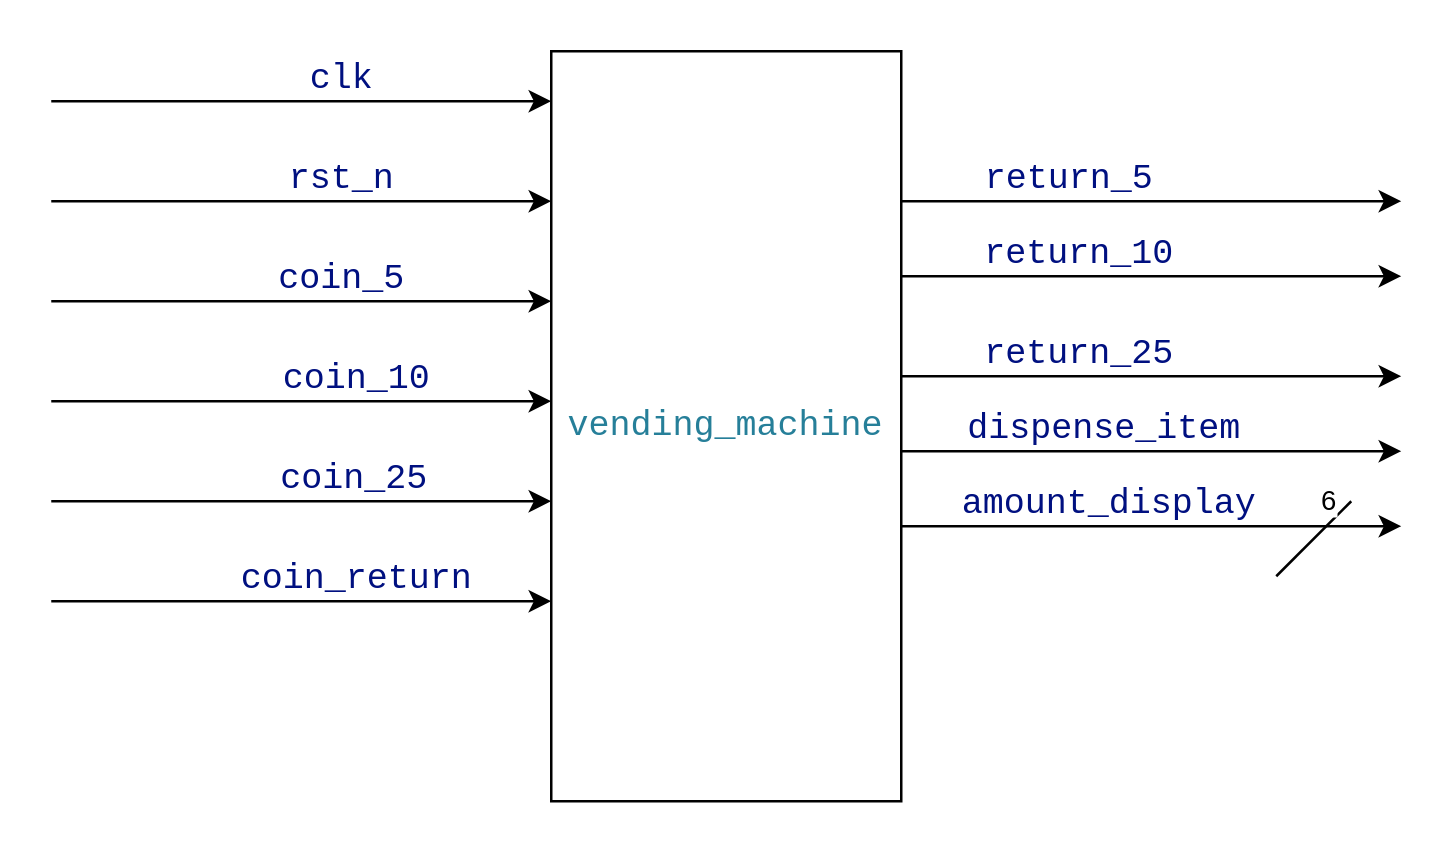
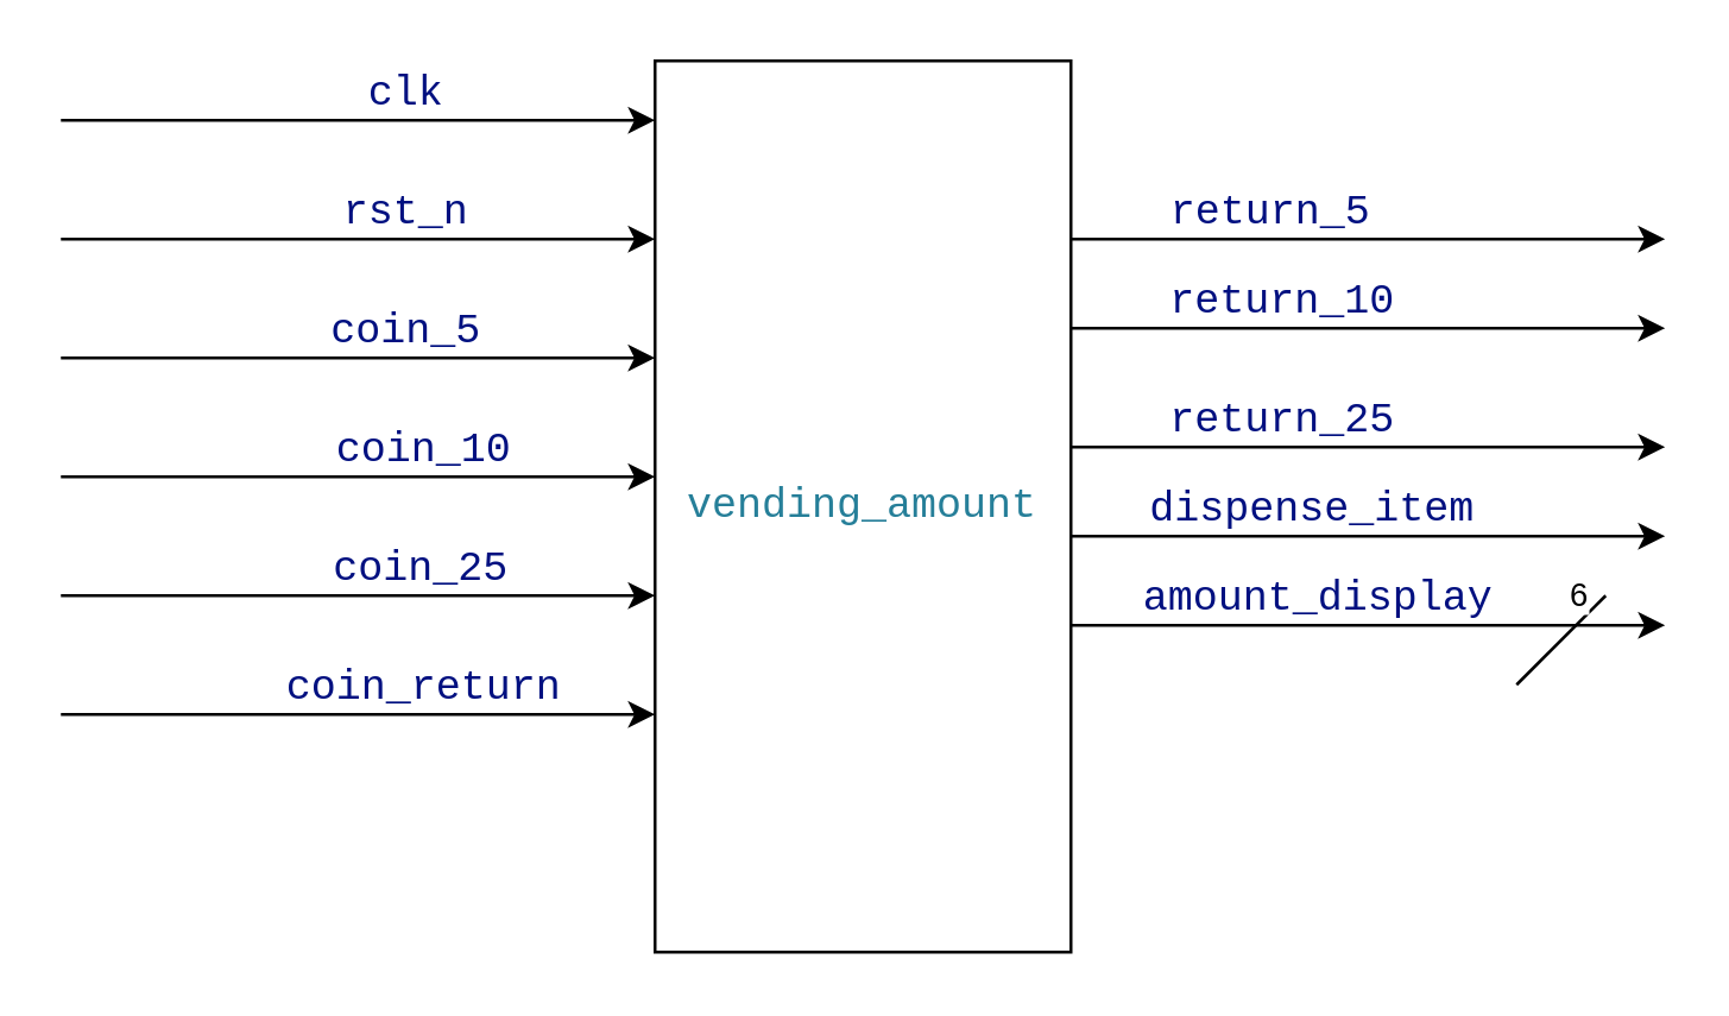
  <mxCell id="0" />
  <mxCell id="1" parent="0" />
- <mxCell id="2" value="&lt;div style=&quot;color: rgb(59, 59, 59); background-color: rgb(255, 255, 255); font-family: Consolas, &amp;quot;Courier New&amp;quot;, monospace; font-size: 14px; line-height: 19px; white-space: pre;&quot;&gt;&lt;span style=&quot;color: #267f99;&quot;&gt;vending_machine&lt;/span&gt;&lt;/div&gt;" style="rounded=0;whiteSpace=wrap;html=1;" vertex="1" parent="1"><mxGeometry x="220" y="20" width="140" height="300" as="geometry" /></mxCell>
+ <mxCell id="2" value="&lt;div style=&quot;color: rgb(59, 59, 59); background-color: rgb(255, 255, 255); font-family: Consolas, &amp;quot;Courier New&amp;quot;, monospace; font-size: 14px; line-height: 19px; white-space: pre;&quot;&gt;&lt;span style=&quot;color: #267f99;&quot;&gt;vending_amount&lt;/span&gt;&lt;/div&gt;" style="rounded=0;whiteSpace=wrap;html=1;" vertex="1" parent="1"><mxGeometry x="220" y="20" width="140" height="300" as="geometry" /></mxCell>
  <mxCell id="3" value="" style="endArrow=classic;html=1;rounded=0;" edge="1" parent="1"><mxGeometry width="50" height="50" relative="1" as="geometry"><mxPoint x="20" y="40" as="sourcePoint" /><mxPoint x="220" y="40" as="targetPoint" /></mxGeometry></mxCell>
  <mxCell id="4" value="&lt;span style=&quot;color: rgb(0, 16, 128); font-family: Consolas, &amp;quot;Courier New&amp;quot;, monospace; font-size: 14px; text-align: left; white-space-collapse: preserve;&quot;&gt;clk&lt;/span&gt;" style="edgeLabel;html=1;align=center;verticalAlign=middle;resizable=0;points=[];" vertex="1" connectable="0" parent="3"><mxGeometry x="0.15" y="4" relative="1" as="geometry"><mxPoint y="-6" as="offset" /></mxGeometry></mxCell>
  <mxCell id="5" value="" style="endArrow=classic;html=1;rounded=0;" edge="1" parent="1"><mxGeometry width="50" height="50" relative="1" as="geometry"><mxPoint x="20" y="80" as="sourcePoint" /><mxPoint x="220" y="80" as="targetPoint" /></mxGeometry></mxCell>
  <mxCell id="6" value="&lt;span style=&quot;color: rgb(0, 16, 128); font-family: Consolas, &amp;quot;Courier New&amp;quot;, monospace; font-size: 14px; text-align: left; white-space-collapse: preserve;&quot;&gt;rst_n&lt;/span&gt;" style="edgeLabel;html=1;align=center;verticalAlign=middle;resizable=0;points=[];" vertex="1" connectable="0" parent="5"><mxGeometry x="0.14" y="2" relative="1" as="geometry"><mxPoint x="1" y="-8" as="offset" /></mxGeometry></mxCell>
  <mxCell id="7" value="" style="endArrow=classic;html=1;rounded=0;" edge="1" parent="1"><mxGeometry width="50" height="50" relative="1" as="geometry"><mxPoint x="20" y="120" as="sourcePoint" /><mxPoint x="220" y="120" as="targetPoint" /></mxGeometry></mxCell>
  <mxCell id="8" value="&lt;span style=&quot;color: rgb(0, 16, 128); font-family: Consolas, &amp;quot;Courier New&amp;quot;, monospace; font-size: 14px; text-align: left; white-space-collapse: preserve;&quot;&gt;coin_5&lt;/span&gt;" style="edgeLabel;html=1;align=center;verticalAlign=middle;resizable=0;points=[];" vertex="1" connectable="0" parent="7"><mxGeometry x="-0.18" y="1" relative="1" as="geometry"><mxPoint x="33" y="-9" as="offset" /></mxGeometry></mxCell>
  <mxCell id="9" value="" style="endArrow=classic;html=1;rounded=0;" edge="1" parent="1"><mxGeometry width="50" height="50" relative="1" as="geometry"><mxPoint x="20" y="160" as="sourcePoint" /><mxPoint x="220" y="160" as="targetPoint" /></mxGeometry></mxCell>
  <mxCell id="10" value="&lt;span style=&quot;color: rgb(0, 16, 128); font-family: Consolas, &amp;quot;Courier New&amp;quot;, monospace; font-size: 14px; text-align: left; white-space-collapse: preserve;&quot;&gt;coin_10&lt;/span&gt;" style="edgeLabel;html=1;align=center;verticalAlign=middle;resizable=0;points=[];" vertex="1" connectable="0" parent="9"><mxGeometry x="0.21" relative="1" as="geometry"><mxPoint y="-10" as="offset" /></mxGeometry></mxCell>
  <mxCell id="11" value="" style="endArrow=classic;html=1;rounded=0;" edge="1" parent="1"><mxGeometry width="50" height="50" relative="1" as="geometry"><mxPoint x="20" y="200" as="sourcePoint" /><mxPoint x="220" y="200" as="targetPoint" /></mxGeometry></mxCell>
  <mxCell id="12" value="&lt;span style=&quot;color: rgb(0, 16, 128); font-family: Consolas, &amp;quot;Courier New&amp;quot;, monospace; font-size: 14px; text-align: left; white-space-collapse: preserve;&quot;&gt;coin_25&lt;/span&gt;" style="edgeLabel;html=1;align=center;verticalAlign=middle;resizable=0;points=[];" vertex="1" connectable="0" parent="11"><mxGeometry x="0.19" y="2" relative="1" as="geometry"><mxPoint x="1" y="-8" as="offset" /></mxGeometry></mxCell>
  <mxCell id="13" value="" style="endArrow=classic;html=1;rounded=0;" edge="1" parent="1"><mxGeometry width="50" height="50" relative="1" as="geometry"><mxPoint x="20" y="240" as="sourcePoint" /><mxPoint x="220" y="240" as="targetPoint" /></mxGeometry></mxCell>
  <mxCell id="14" value="&lt;span style=&quot;color: rgb(0, 16, 128); font-family: Consolas, &amp;quot;Courier New&amp;quot;, monospace; font-size: 14px; text-align: left; white-space-collapse: preserve;&quot;&gt;coin_return&lt;/span&gt;" style="edgeLabel;html=1;align=center;verticalAlign=middle;resizable=0;points=[];" vertex="1" connectable="0" parent="13"><mxGeometry x="0.21" y="2" relative="1" as="geometry"><mxPoint y="-8" as="offset" /></mxGeometry></mxCell>
  <mxCell id="15" value="" style="endArrow=classic;html=1;rounded=0;" edge="1" parent="1"><mxGeometry width="50" height="50" relative="1" as="geometry"><mxPoint x="360" y="80" as="sourcePoint" /><mxPoint x="560" y="80" as="targetPoint" /></mxGeometry></mxCell>
  <mxCell id="16" value="&lt;span style=&quot;color: rgb(0, 16, 128); font-family: Consolas, &amp;quot;Courier New&amp;quot;, monospace; font-size: 14px; text-align: left; white-space-collapse: preserve;&quot;&gt;return_5&lt;/span&gt;" style="edgeLabel;html=1;align=center;verticalAlign=middle;resizable=0;points=[];" vertex="1" connectable="0" parent="15"><mxGeometry x="-0.34" y="4" relative="1" as="geometry"><mxPoint y="-6" as="offset" /></mxGeometry></mxCell>
  <mxCell id="17" value="" style="endArrow=classic;html=1;rounded=0;" edge="1" parent="1"><mxGeometry width="50" height="50" relative="1" as="geometry"><mxPoint x="360" y="110" as="sourcePoint" /><mxPoint x="560" y="110" as="targetPoint" /></mxGeometry></mxCell>
  <mxCell id="18" value="&lt;span style=&quot;color: rgb(0, 16, 128); font-family: Consolas, &amp;quot;Courier New&amp;quot;, monospace; font-size: 14px; text-align: left; white-space-collapse: preserve;&quot;&gt;return_10&lt;/span&gt;" style="edgeLabel;html=1;align=center;verticalAlign=middle;resizable=0;points=[];" vertex="1" connectable="0" parent="17"><mxGeometry x="-0.24" relative="1" as="geometry"><mxPoint x="-6" y="-10" as="offset" /></mxGeometry></mxCell>
  <mxCell id="19" value="" style="endArrow=classic;html=1;rounded=0;" edge="1" parent="1"><mxGeometry width="50" height="50" relative="1" as="geometry"><mxPoint x="360" y="150" as="sourcePoint" /><mxPoint x="560" y="150" as="targetPoint" /></mxGeometry></mxCell>
  <mxCell id="20" value="&lt;span style=&quot;color: rgb(0, 16, 128); font-family: Consolas, &amp;quot;Courier New&amp;quot;, monospace; font-size: 14px; text-align: left; white-space-collapse: preserve;&quot;&gt;return_25&lt;/span&gt;" style="edgeLabel;html=1;align=center;verticalAlign=middle;resizable=0;points=[];" vertex="1" connectable="0" parent="19"><mxGeometry x="-0.26" y="1" relative="1" as="geometry"><mxPoint x="-4" y="-9" as="offset" /></mxGeometry></mxCell>
  <mxCell id="21" value="" style="endArrow=classic;html=1;rounded=0;" edge="1" parent="1"><mxGeometry width="50" height="50" relative="1" as="geometry"><mxPoint x="360" y="180" as="sourcePoint" /><mxPoint x="560" y="180" as="targetPoint" /></mxGeometry></mxCell>
  <mxCell id="22" value="&lt;span style=&quot;color: rgba(0, 0, 0, 0); font-family: monospace; font-size: 0px; text-align: start; background-color: rgb(236, 236, 236);&quot;&gt;%3CmxGraphModel%3E%3Croot%3E%3CmxCell%20id%3D%220%22%2F%3E%3CmxCell%20id%3D%221%22%20parent%3D%220%22%2F%3E%3CmxCell%20id%3D%222%22%20value%3D%22%22%20style%3D%22endArrow%3Dclassic%3Bhtml%3D1%3Brounded%3D0%3B%22%20edge%3D%221%22%20parent%3D%221%22%3E%3CmxGeometry%20width%3D%2250%22%20height%3D%2250%22%20relative%3D%221%22%20as%3D%22geometry%22%3E%3CmxPoint%20x%3D%22540%22%20y%3D%22180%22%20as%3D%22sourcePoint%22%2F%3E%3CmxPoint%20x%3D%22740%22%20y%3D%22180%22%20as%3D%22targetPoint%22%2F%3E%3C%2FmxGeometry%3E%3C%2FmxCell%3E%3C%2Froot%3E%3C%2FmxGraphModel%3E&lt;/span&gt;" style="edgeLabel;html=1;align=center;verticalAlign=middle;resizable=0;points=[];" vertex="1" connectable="0" parent="21"><mxGeometry x="-0.38" y="1" relative="1" as="geometry"><mxPoint as="offset" /></mxGeometry></mxCell>
  <mxCell id="23" value="&lt;span style=&quot;color: rgb(0, 16, 128); font-family: Consolas, &amp;quot;Courier New&amp;quot;, monospace; font-size: 14px; text-align: left; white-space-collapse: preserve;&quot;&gt;dispense_item&lt;/span&gt;" style="edgeLabel;html=1;align=center;verticalAlign=middle;resizable=0;points=[];" vertex="1" connectable="0" parent="21"><mxGeometry x="-0.32" y="1" relative="1" as="geometry"><mxPoint x="12" y="-9" as="offset" /></mxGeometry></mxCell>
  <mxCell id="24" value="" style="endArrow=classic;html=1;rounded=0;" edge="1" parent="1"><mxGeometry width="50" height="50" relative="1" as="geometry"><mxPoint x="360" y="210" as="sourcePoint" /><mxPoint x="560" y="210" as="targetPoint" /></mxGeometry></mxCell>
  <mxCell id="25" value="&lt;span style=&quot;color: rgba(0, 0, 0, 0); font-family: monospace; font-size: 0px; text-align: start; background-color: rgb(236, 236, 236);&quot;&gt;%3CmxGraphModel%3E%3Croot%3E%3CmxCell%20id%3D%220%22%2F%3E%3CmxCell%20id%3D%221%22%20parent%3D%220%22%2F%3E%3CmxCell%20id%3D%222%22%20value%3D%22%22%20style%3D%22endArrow%3Dclassic%3Bhtml%3D1%3Brounded%3D0%3B%22%20edge%3D%221%22%20parent%3D%221%22%3E%3CmxGeometry%20width%3D%2250%22%20height%3D%2250%22%20relative%3D%221%22%20as%3D%22geometry%22%3E%3CmxPoint%20x%3D%22540%22%20y%3D%22180%22%20as%3D%22sourcePoint%22%2F%3E%3CmxPoint%20x%3D%22740%22%20y%3D%22180%22%20as%3D%22targetPoint%22%2F%3E%3C%2FmxGeometry%3E%3C%2FmxCell%3E%3C%2Froot%3E%3C%2FmxGraphModel%3E&lt;/span&gt;" style="edgeLabel;html=1;align=center;verticalAlign=middle;resizable=0;points=[];" vertex="1" connectable="0" parent="24"><mxGeometry x="-0.39" y="3" relative="1" as="geometry"><mxPoint as="offset" /></mxGeometry></mxCell>
  <mxCell id="26" value="&lt;span style=&quot;color: rgb(0, 16, 128); font-family: Consolas, &amp;quot;Courier New&amp;quot;, monospace; font-size: 14px; text-align: left; white-space-collapse: preserve;&quot;&gt;amount_display&lt;/span&gt;" style="edgeLabel;html=1;align=center;verticalAlign=middle;resizable=0;points=[];" vertex="1" connectable="0" parent="24"><mxGeometry x="-0.18" relative="1" as="geometry"><mxPoint y="-10" as="offset" /></mxGeometry></mxCell>
  <mxCell id="27" value="" style="endArrow=none;html=1;rounded=0;" edge="1" parent="1"><mxGeometry width="50" height="50" relative="1" as="geometry"><mxPoint x="510" y="230" as="sourcePoint" /><mxPoint x="540" y="200" as="targetPoint" /></mxGeometry></mxCell>
  <mxCell id="28" value="6" style="edgeLabel;html=1;align=center;verticalAlign=middle;resizable=0;points=[];" vertex="1" connectable="0" parent="27"><mxGeometry x="0.633" y="1" relative="1" as="geometry"><mxPoint x="-4" y="-5" as="offset" /></mxGeometry></mxCell>
